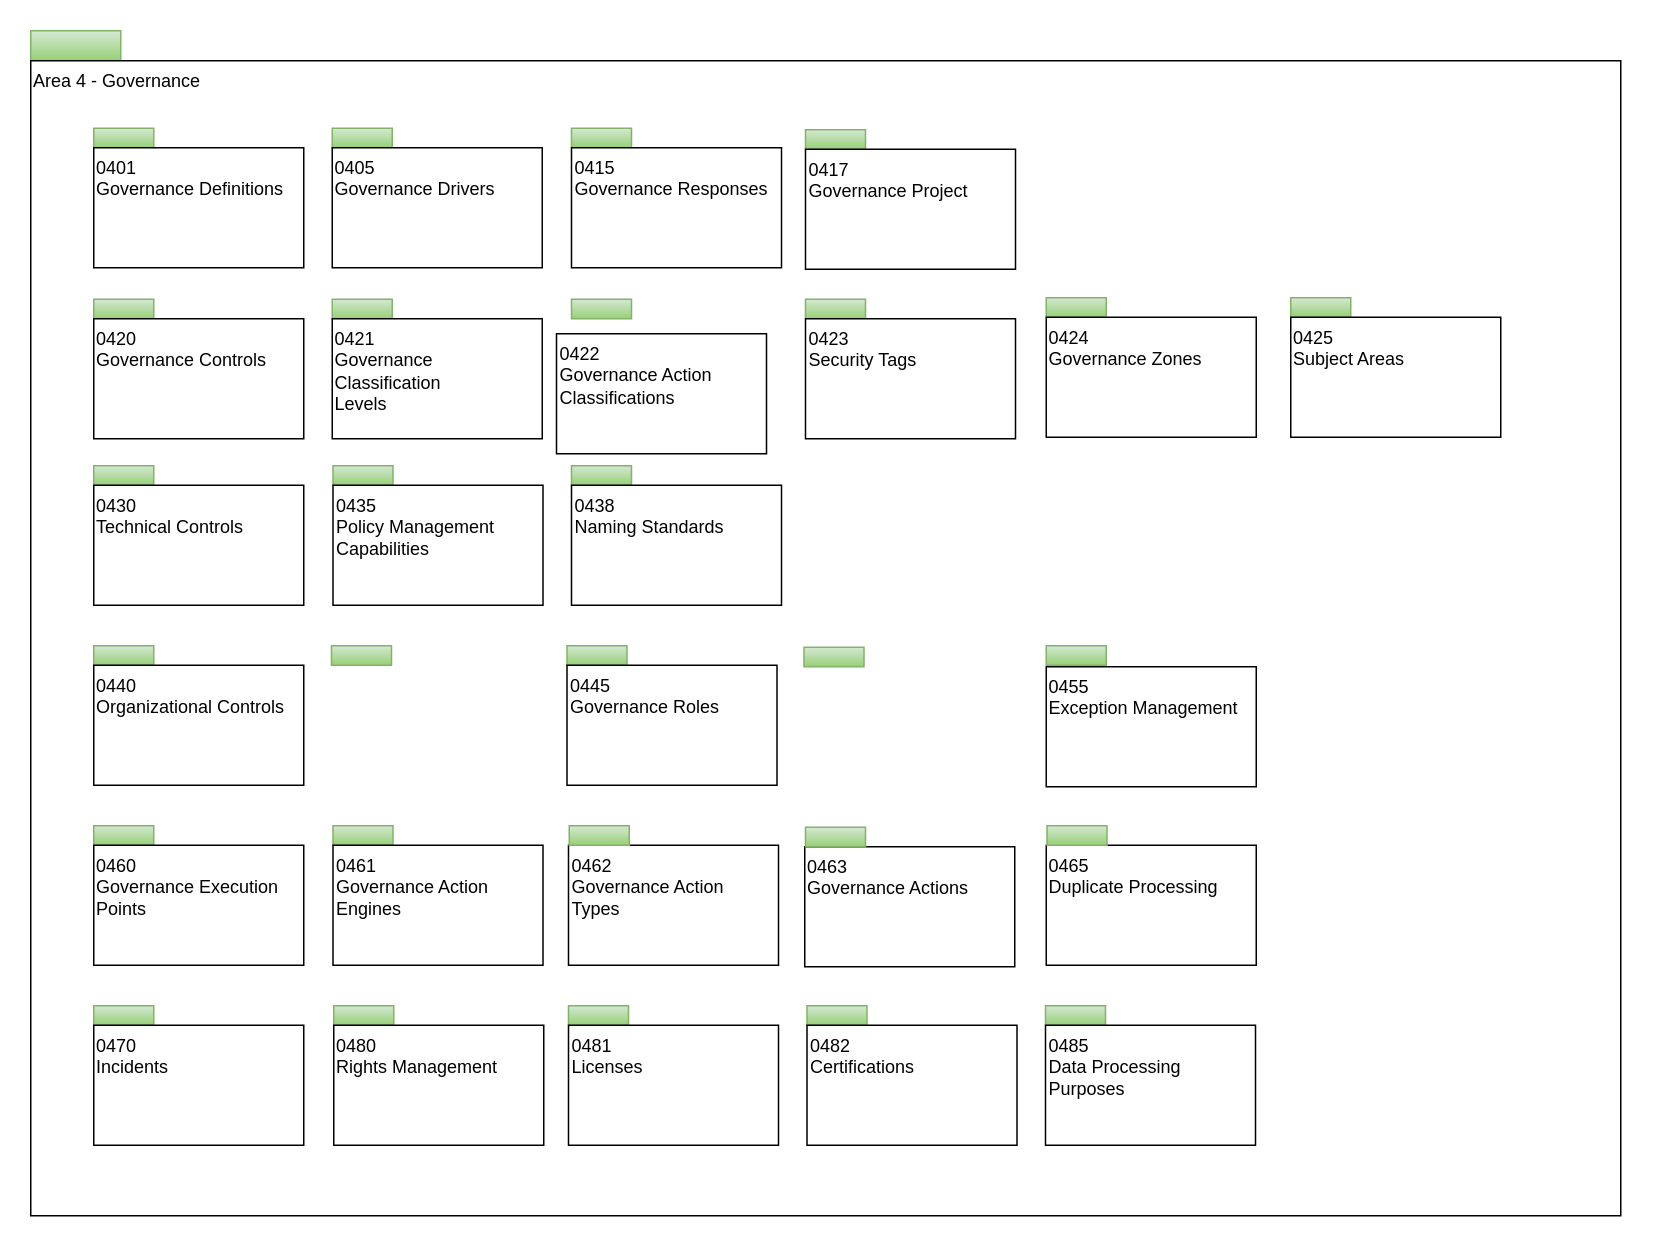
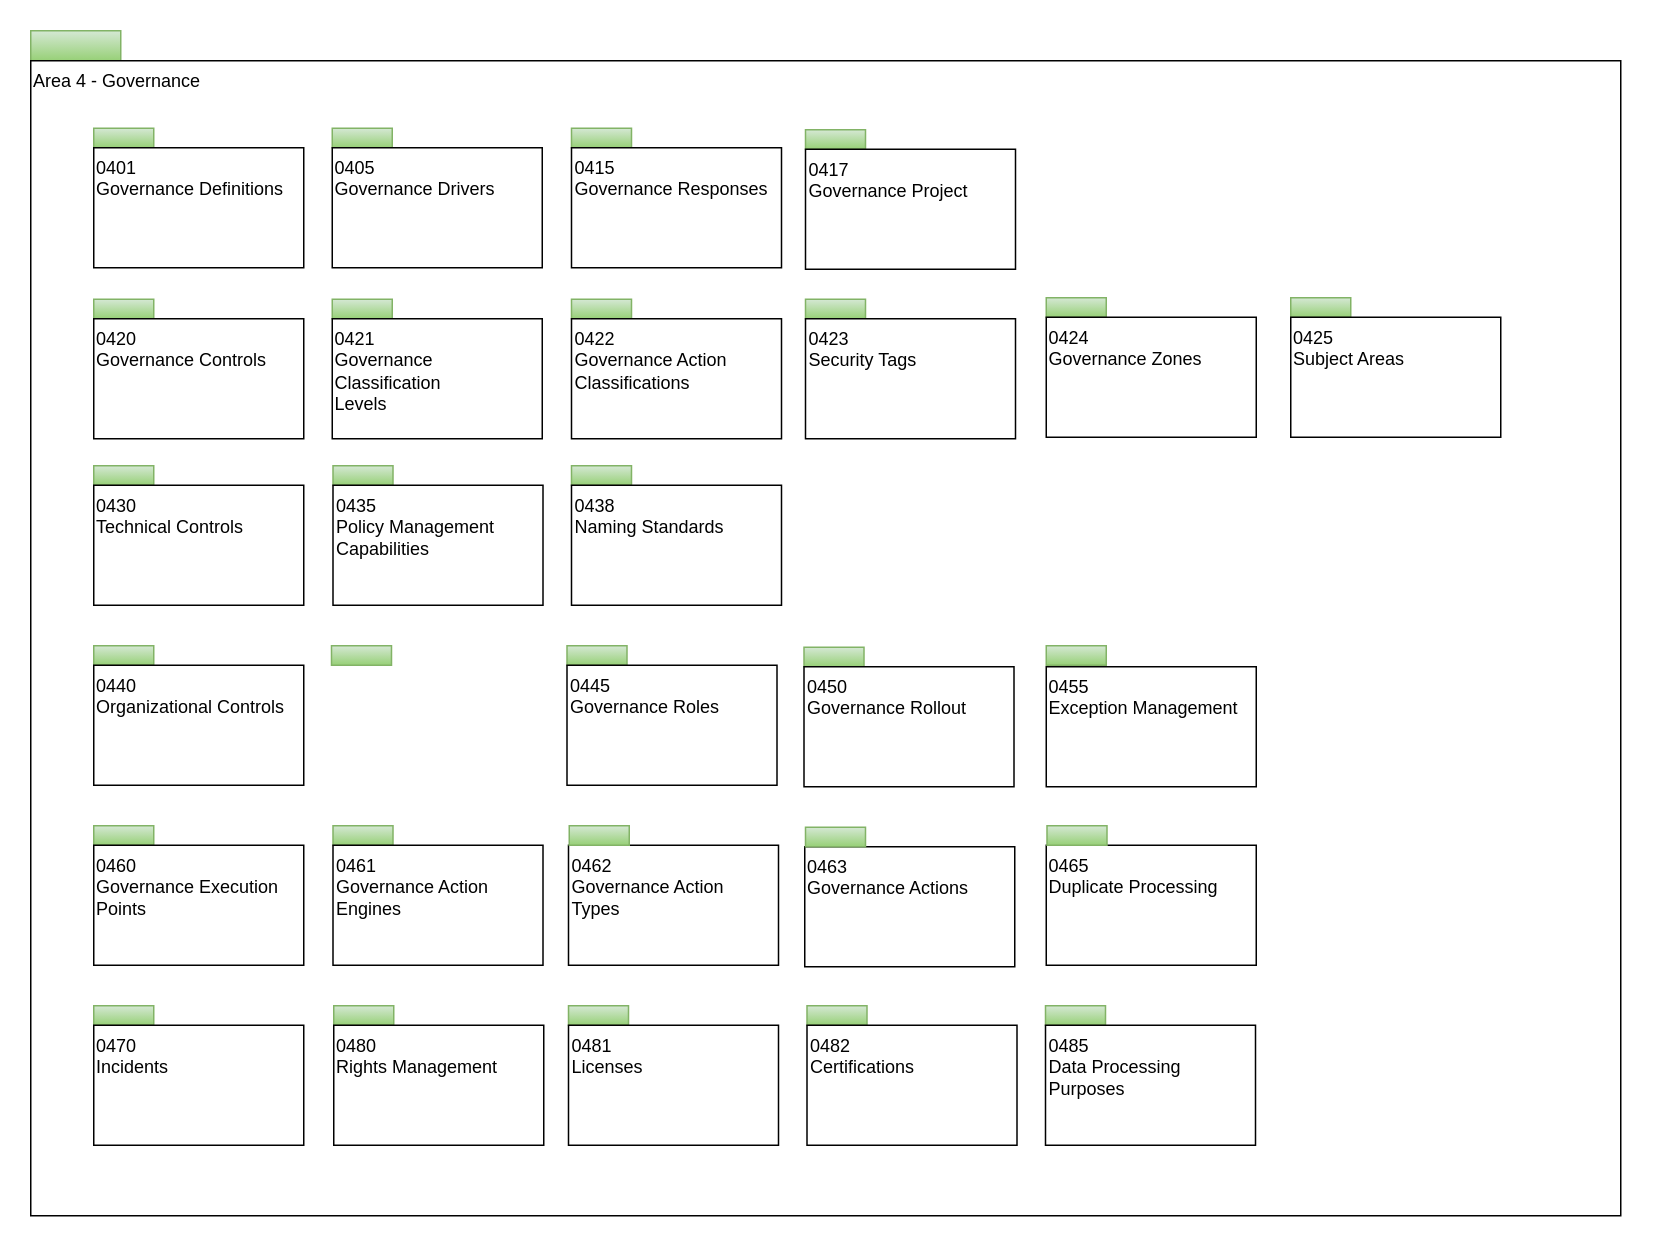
  <mxCell id="0" />
  <mxCell id="1" parent="0" />
  <mxCell id="2" value="" style="rounded=0;whiteSpace=wrap;html=1;align=left;fillColor=#d5e8d4;strokeColor=#82b366;gradientColor=#97d077;" parent="1" vertex="1"><mxGeometry x="20" y="20" width="60" height="20" as="geometry" /></mxCell>
  <mxCell id="3" value="Area 4 - Governance" style="rounded=0;whiteSpace=wrap;html=1;align=left;verticalAlign=top;" parent="1" vertex="1"><mxGeometry x="20" y="40" width="1060" height="770" as="geometry" /></mxCell>
  <mxCell id="4" value="" style="rounded=0;whiteSpace=wrap;html=1;align=left;fillColor=#d5e8d4;strokeColor=#82b366;gradientColor=#97d077;" parent="1" vertex="1"><mxGeometry x="62" y="85" width="40" height="13" as="geometry" /></mxCell>
  <mxCell id="5" value="0401&lt;br&gt;Governance Definitions&lt;br&gt;" style="rounded=0;whiteSpace=wrap;html=1;align=left;verticalAlign=top;" parent="1" vertex="1"><mxGeometry x="62" y="98" width="140" height="80" as="geometry" /></mxCell>
  <mxCell id="6" value="" style="rounded=0;whiteSpace=wrap;html=1;align=left;fillColor=#d5e8d4;strokeColor=#82b366;gradientColor=#97d077;" parent="1" vertex="1"><mxGeometry x="221" y="85" width="40" height="13" as="geometry" /></mxCell>
  <mxCell id="7" value="0405&lt;br&gt;Governance Drivers" style="rounded=0;whiteSpace=wrap;html=1;align=left;verticalAlign=top;" parent="1" vertex="1"><mxGeometry x="221" y="98" width="140" height="80" as="geometry" /></mxCell>
  <mxCell id="8" value="" style="rounded=0;whiteSpace=wrap;html=1;align=left;fillColor=#d5e8d4;strokeColor=#82b366;gradientColor=#97d077;" parent="1" vertex="1"><mxGeometry x="380.5" y="85" width="40" height="13" as="geometry" /></mxCell>
  <mxCell id="9" value="0415&lt;br&gt;Governance Responses&lt;br&gt;" style="rounded=0;whiteSpace=wrap;html=1;align=left;verticalAlign=top;" parent="1" vertex="1"><mxGeometry x="380.5" y="98" width="140" height="80" as="geometry" /></mxCell>
  <mxCell id="10" value="" style="rounded=0;whiteSpace=wrap;html=1;align=left;fillColor=#d5e8d4;strokeColor=#82b366;gradientColor=#97d077;" parent="1" vertex="1"><mxGeometry x="536.5" y="86" width="40" height="13" as="geometry" /></mxCell>
  <mxCell id="11" value="0417&lt;br&gt;Governance Project&lt;br&gt;" style="rounded=0;whiteSpace=wrap;html=1;align=left;verticalAlign=top;" parent="1" vertex="1"><mxGeometry x="536.5" y="99" width="140" height="80" as="geometry" /></mxCell>
  <mxCell id="12" value="" style="rounded=0;whiteSpace=wrap;html=1;align=left;fillColor=#d5e8d4;strokeColor=#82b366;gradientColor=#97d077;" parent="1" vertex="1"><mxGeometry x="62" y="199" width="40" height="13" as="geometry" /></mxCell>
  <mxCell id="13" value="0420&lt;br&gt;Governance Controls&lt;br&gt;" style="rounded=0;whiteSpace=wrap;html=1;align=left;verticalAlign=top;" parent="1" vertex="1"><mxGeometry x="62" y="212" width="140" height="80" as="geometry" /></mxCell>
  <mxCell id="14" value="" style="rounded=0;whiteSpace=wrap;html=1;align=left;fillColor=#d5e8d4;strokeColor=#82b366;gradientColor=#97d077;" parent="1" vertex="1"><mxGeometry x="221" y="199" width="40" height="13" as="geometry" /></mxCell>
  <mxCell id="15" value="0421&lt;br&gt;Governance&lt;br&gt;Classification&lt;br&gt;Levels" style="rounded=0;whiteSpace=wrap;html=1;align=left;verticalAlign=top;" parent="1" vertex="1"><mxGeometry x="221" y="212" width="140" height="80" as="geometry" /></mxCell>
  <mxCell id="16" value="" style="rounded=0;whiteSpace=wrap;html=1;align=left;fillColor=#d5e8d4;strokeColor=#82b366;gradientColor=#97d077;" parent="1" vertex="1"><mxGeometry x="536.5" y="199" width="40" height="13" as="geometry" /></mxCell>
  <mxCell id="17" value="0423&lt;br&gt;Security Tags&lt;br&gt;" style="rounded=0;whiteSpace=wrap;html=1;align=left;verticalAlign=top;" parent="1" vertex="1"><mxGeometry x="536.5" y="212" width="140" height="80" as="geometry" /></mxCell>
  <mxCell id="18" value="" style="rounded=0;whiteSpace=wrap;html=1;align=left;fillColor=#d5e8d4;strokeColor=#82b366;gradientColor=#97d077;" parent="1" vertex="1"><mxGeometry x="220.5" y="430" width="40" height="13" as="geometry" /></mxCell>
  <mxCell id="19" value="" style="rounded=0;whiteSpace=wrap;html=1;align=left;fillColor=#d5e8d4;strokeColor=#82b366;gradientColor=#97d077;" parent="1" vertex="1"><mxGeometry x="535.5" y="431" width="40" height="13" as="geometry" /></mxCell>
+ <mxCell id="20" value="0450&lt;br&gt;Governance Rollout&lt;br&gt;" style="rounded=0;whiteSpace=wrap;html=1;align=left;verticalAlign=top;" parent="1" vertex="1"><mxGeometry x="535.5" y="444" width="140" height="80" as="geometry" /></mxCell>
  <mxCell id="21" value="" style="rounded=0;whiteSpace=wrap;html=1;align=left;fillColor=#d5e8d4;strokeColor=#82b366;gradientColor=#97d077;" parent="1" vertex="1"><mxGeometry x="697" y="430" width="40" height="13" as="geometry" /></mxCell>
  <mxCell id="22" value="0455&lt;br&gt;Exception Management&lt;br&gt;" style="rounded=0;whiteSpace=wrap;html=1;align=left;verticalAlign=top;" parent="1" vertex="1"><mxGeometry x="697" y="444" width="140" height="80" as="geometry" /></mxCell>
  <mxCell id="23" value="" style="rounded=0;whiteSpace=wrap;html=1;align=left;fillColor=#d5e8d4;strokeColor=#82b366;gradientColor=#97d077;" parent="1" vertex="1"><mxGeometry x="62" y="550" width="40" height="13" as="geometry" /></mxCell>
  <mxCell id="24" value="0460&lt;br&gt;Governance Execution&lt;br&gt;Points" style="rounded=0;whiteSpace=wrap;html=1;align=left;verticalAlign=top;" parent="1" vertex="1"><mxGeometry x="62" y="563" width="140" height="80" as="geometry" /></mxCell>
  <mxCell id="25" value="" style="rounded=0;whiteSpace=wrap;html=1;align=left;fillColor=#d5e8d4;strokeColor=#82b366;gradientColor=#97d077;" parent="1" vertex="1"><mxGeometry x="377.5" y="430" width="40" height="13" as="geometry" /></mxCell>
  <mxCell id="26" value="0445&lt;br&gt;Governance Roles&lt;br&gt;" style="rounded=0;whiteSpace=wrap;html=1;align=left;verticalAlign=top;" parent="1" vertex="1"><mxGeometry x="377.5" y="443" width="140" height="80" as="geometry" /></mxCell>
  <mxCell id="27" value="" style="rounded=0;whiteSpace=wrap;html=1;align=left;fillColor=#d5e8d4;strokeColor=#82b366;gradientColor=#97d077;" parent="1" vertex="1"><mxGeometry x="222" y="670" width="40" height="13" as="geometry" /></mxCell>
  <mxCell id="28" value="0480&lt;br&gt;Rights Management&lt;br&gt;" style="rounded=0;whiteSpace=wrap;html=1;align=left;verticalAlign=top;" parent="1" vertex="1"><mxGeometry x="222" y="683" width="140" height="80" as="geometry" /></mxCell>
  <mxCell id="29" value="" style="rounded=0;whiteSpace=wrap;html=1;align=left;fillColor=#d5e8d4;strokeColor=#82b366;gradientColor=#97d077;" parent="1" vertex="1"><mxGeometry x="378.5" y="670" width="40" height="13" as="geometry" /></mxCell>
  <mxCell id="30" value="0481&lt;br&gt;Licenses&lt;br&gt;" style="rounded=0;whiteSpace=wrap;html=1;align=left;verticalAlign=top;" parent="1" vertex="1"><mxGeometry x="378.5" y="683" width="140" height="80" as="geometry" /></mxCell>
  <mxCell id="31" value="" style="rounded=0;whiteSpace=wrap;html=1;align=left;fillColor=#d5e8d4;strokeColor=#82b366;gradientColor=#97d077;" parent="1" vertex="1"><mxGeometry x="62" y="430" width="40" height="13" as="geometry" /></mxCell>
  <mxCell id="32" value="0440&lt;br&gt;Organizational Controls&lt;br&gt;" style="rounded=0;whiteSpace=wrap;html=1;align=left;verticalAlign=top;" parent="1" vertex="1"><mxGeometry x="62" y="443" width="140" height="80" as="geometry" /></mxCell>
  <mxCell id="33" value="" style="rounded=0;whiteSpace=wrap;html=1;align=left;fillColor=#d5e8d4;strokeColor=#82b366;gradientColor=#97d077;" parent="1" vertex="1"><mxGeometry x="537.5" y="670" width="40" height="13" as="geometry" /></mxCell>
  <mxCell id="34" value="0482&lt;br&gt;Certifications&lt;br&gt;" style="rounded=0;whiteSpace=wrap;html=1;align=left;verticalAlign=top;" parent="1" vertex="1"><mxGeometry x="537.5" y="683" width="140" height="80" as="geometry" /></mxCell>
  <mxCell id="35" value="" style="rounded=0;whiteSpace=wrap;html=1;align=left;fillColor=#d5e8d4;strokeColor=#82b366;gradientColor=#97d077;" parent="1" vertex="1"><mxGeometry x="380.5" y="199" width="40" height="13" as="geometry" /></mxCell>
- <mxCell id="36" value="0422&lt;br&gt;Governance Action&lt;br&gt;Classifications&lt;br&gt;" style="rounded=0;whiteSpace=wrap;html=1;align=left;verticalAlign=top;" parent="1" vertex="1"><mxGeometry x="370.5" y="222" width="140" height="80" as="geometry" /></mxCell>
+ <mxCell id="36" value="0422&lt;br&gt;Governance Action&lt;br&gt;Classifications&lt;br&gt;" style="rounded=0;whiteSpace=wrap;html=1;align=left;verticalAlign=top;" parent="1" vertex="1"><mxGeometry x="380.5" y="212" width="140" height="80" as="geometry" /></mxCell>
  <mxCell id="37" value="" style="rounded=0;whiteSpace=wrap;html=1;align=left;fillColor=#d5e8d4;strokeColor=#82b366;gradientColor=#97d077;" parent="1" vertex="1"><mxGeometry x="697" y="198" width="40" height="13" as="geometry" /></mxCell>
  <mxCell id="38" value="0424&lt;br&gt;Governance Zones&lt;br&gt;" style="rounded=0;whiteSpace=wrap;html=1;align=left;verticalAlign=top;" parent="1" vertex="1"><mxGeometry x="697" y="211" width="140" height="80" as="geometry" /></mxCell>
  <mxCell id="39" value="" style="rounded=0;whiteSpace=wrap;html=1;align=left;fillColor=#d5e8d4;strokeColor=#82b366;gradientColor=#97d077;" parent="1" vertex="1"><mxGeometry x="860" y="198" width="40" height="13" as="geometry" /></mxCell>
  <mxCell id="40" value="0425&lt;br&gt;Subject Areas" style="rounded=0;whiteSpace=wrap;html=1;align=left;verticalAlign=top;" parent="1" vertex="1"><mxGeometry x="860" y="211" width="140" height="80" as="geometry" /></mxCell>
  <mxCell id="41" value="" style="rounded=0;whiteSpace=wrap;html=1;align=left;fillColor=#d5e8d4;strokeColor=#82b366;gradientColor=#97d077;" parent="1" vertex="1"><mxGeometry x="221.5" y="550" width="40" height="13" as="geometry" /></mxCell>
  <mxCell id="42" value="0462&lt;br&gt;Governance Action&lt;br&gt;Types" style="rounded=0;whiteSpace=wrap;html=1;align=left;verticalAlign=top;" parent="1" vertex="1"><mxGeometry x="378.5" y="563" width="140" height="80" as="geometry" /></mxCell>
  <mxCell id="43" value="" style="rounded=0;whiteSpace=wrap;html=1;align=left;fillColor=#d5e8d4;strokeColor=#82b366;gradientColor=#97d077;" parent="1" vertex="1"><mxGeometry x="696.5" y="670" width="40" height="13" as="geometry" /></mxCell>
  <mxCell id="44" value="0485&lt;br&gt;Data Processing&lt;br&gt;Purposes" style="rounded=0;whiteSpace=wrap;html=1;align=left;verticalAlign=top;" parent="1" vertex="1"><mxGeometry x="696.5" y="683" width="140" height="80" as="geometry" /></mxCell>
  <mxCell id="45" value="" style="edgeStyle=none;rounded=0;orthogonalLoop=1;jettySize=auto;html=1;endArrow=none;endFill=0;" parent="1" source="46" target="47" edge="1"><mxGeometry relative="1" as="geometry" /></mxCell>
  <mxCell id="46" value="" style="rounded=0;whiteSpace=wrap;html=1;align=left;fillColor=#d5e8d4;strokeColor=#82b366;gradientColor=#97d077;" parent="1" vertex="1"><mxGeometry x="221.5" y="310" width="40" height="13" as="geometry" /></mxCell>
  <mxCell id="47" value="0435&lt;br&gt;Policy Management Capabilities" style="rounded=0;whiteSpace=wrap;html=1;align=left;verticalAlign=top;" parent="1" vertex="1"><mxGeometry x="221.5" y="323" width="140" height="80" as="geometry" /></mxCell>
  <mxCell id="48" value="" style="rounded=0;whiteSpace=wrap;html=1;align=left;fillColor=#d5e8d4;strokeColor=#82b366;gradientColor=#97d077;" parent="1" vertex="1"><mxGeometry x="62" y="310" width="40" height="13" as="geometry" /></mxCell>
  <mxCell id="49" value="0430&lt;br&gt;Technical Controls" style="rounded=0;whiteSpace=wrap;html=1;align=left;verticalAlign=top;" parent="1" vertex="1"><mxGeometry x="62" y="323" width="140" height="80" as="geometry" /></mxCell>
  <mxCell id="50" value="" style="rounded=0;whiteSpace=wrap;html=1;align=left;fillColor=#d5e8d4;strokeColor=#82b366;gradientColor=#97d077;" parent="1" vertex="1"><mxGeometry x="380.5" y="310" width="40" height="13" as="geometry" /></mxCell>
  <mxCell id="51" value="0438&lt;br&gt;Naming Standards" style="rounded=0;whiteSpace=wrap;html=1;align=left;verticalAlign=top;" parent="1" vertex="1"><mxGeometry x="380.5" y="323" width="140" height="80" as="geometry" /></mxCell>
  <mxCell id="52" value="" style="rounded=0;whiteSpace=wrap;html=1;align=left;fillColor=#d5e8d4;strokeColor=#82b366;gradientColor=#97d077;" parent="1" vertex="1"><mxGeometry x="379" y="550" width="40" height="13" as="geometry" /></mxCell>
  <mxCell id="53" value="0461&lt;br&gt;Governance Action&lt;br&gt;Engines" style="rounded=0;whiteSpace=wrap;html=1;align=left;verticalAlign=top;" parent="1" vertex="1"><mxGeometry x="221.5" y="563" width="140" height="80" as="geometry" /></mxCell>
  <mxCell id="54" value="" style="rounded=0;whiteSpace=wrap;html=1;align=left;fillColor=#d5e8d4;strokeColor=#82b366;gradientColor=#97d077;" parent="1" vertex="1"><mxGeometry x="62" y="670" width="40" height="13" as="geometry" /></mxCell>
  <mxCell id="55" value="0470&lt;br&gt;Incidents" style="rounded=0;whiteSpace=wrap;html=1;align=left;verticalAlign=top;" parent="1" vertex="1"><mxGeometry x="62" y="683" width="140" height="80" as="geometry" /></mxCell>
  <mxCell id="56" value="0463&lt;br&gt;Governance Actions" style="rounded=0;whiteSpace=wrap;html=1;align=left;verticalAlign=top;" parent="1" vertex="1"><mxGeometry x="536" y="564" width="140" height="80" as="geometry" /></mxCell>
  <mxCell id="57" value="" style="rounded=0;whiteSpace=wrap;html=1;align=left;fillColor=#d5e8d4;strokeColor=#82b366;gradientColor=#97d077;" parent="1" vertex="1"><mxGeometry x="536.5" y="551" width="40" height="13" as="geometry" /></mxCell>
  <mxCell id="58" value="0465&lt;br&gt;Duplicate Processing" style="rounded=0;whiteSpace=wrap;html=1;align=left;verticalAlign=top;" parent="1" vertex="1"><mxGeometry x="697" y="563" width="140" height="80" as="geometry" /></mxCell>
  <mxCell id="59" value="" style="rounded=0;whiteSpace=wrap;html=1;align=left;fillColor=#d5e8d4;strokeColor=#82b366;gradientColor=#97d077;" parent="1" vertex="1"><mxGeometry x="697.5" y="550" width="40" height="13" as="geometry" /></mxCell>
